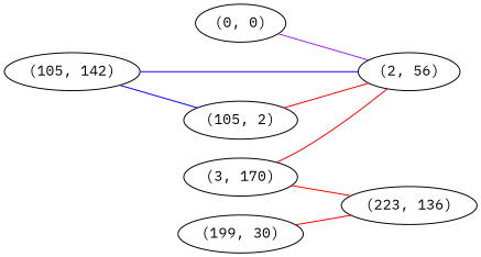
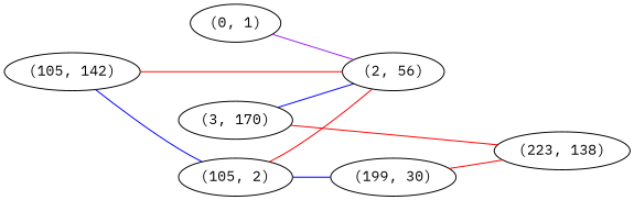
  graph {
    fontname="IBM Plex Mono"
    rankdir=LR
    node [fontname="IBM Plex Mono"]
    edge [color=red fontname="IBM Plex Mono" weight=1]
-   "(0, 0)"
+   "(0, 0)" [label="(0, 1)"]
    "(2, 56)"
    "(105, 142)"
    "(105, 2)"
    "(199, 30)"
    n6 [label="(3, 170)"]
-   "(223, 138)" [label="(223, 136)"]
+   "(223, 138)"
    "(0, 0)" -- "(2, 56)" [color=purple weight=4]
-   "(105, 142)" -- "(2, 56)" [color=blue weight=3]
+   "(105, 142)" -- "(2, 56)" [weight=3]
    "(105, 142)" -- "(105, 2)" [color=blue]
    "(105, 2)" -- "(2, 56)" [weight=3]
+   "(105, 2)" -- "(199, 30)" [color=blue weight=3]
    "(199, 30)" -- "(223, 138)"
-   n6 -- "(2, 56)"
+   n6 -- "(2, 56)" [color=blue]
    n6 -- "(223, 138)"
  }
